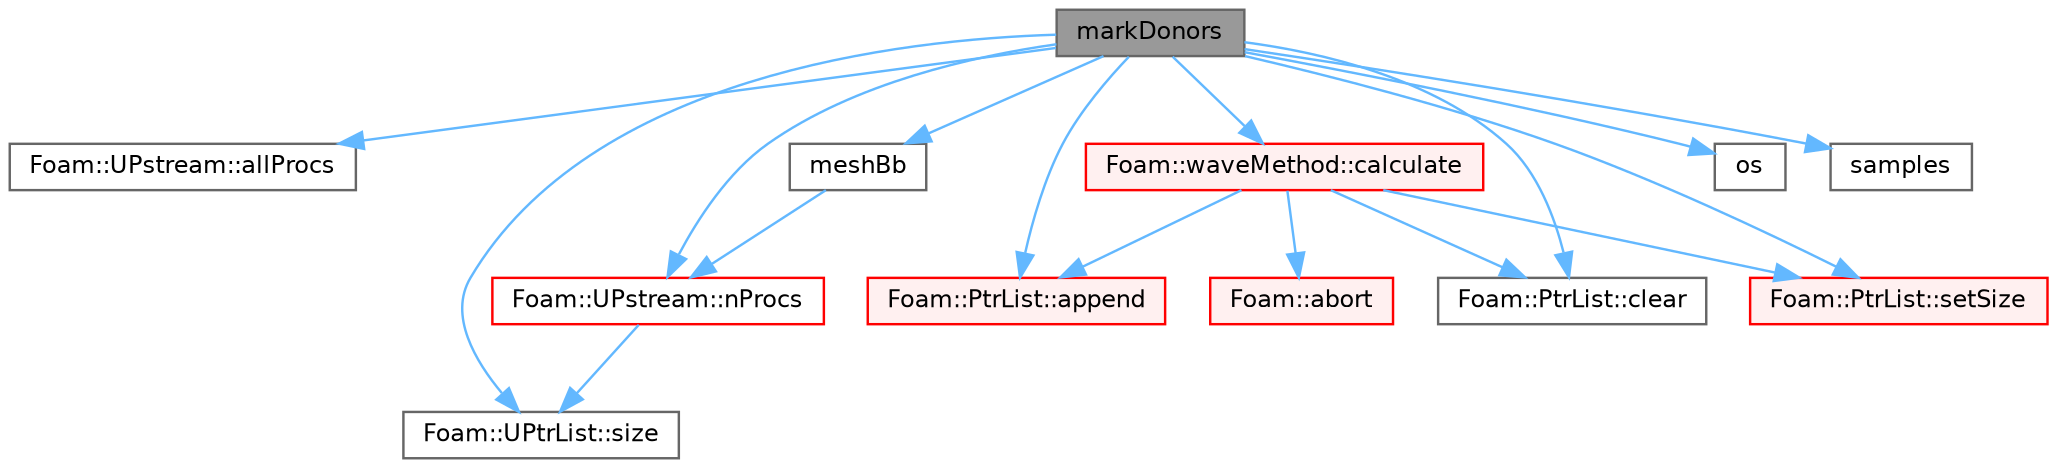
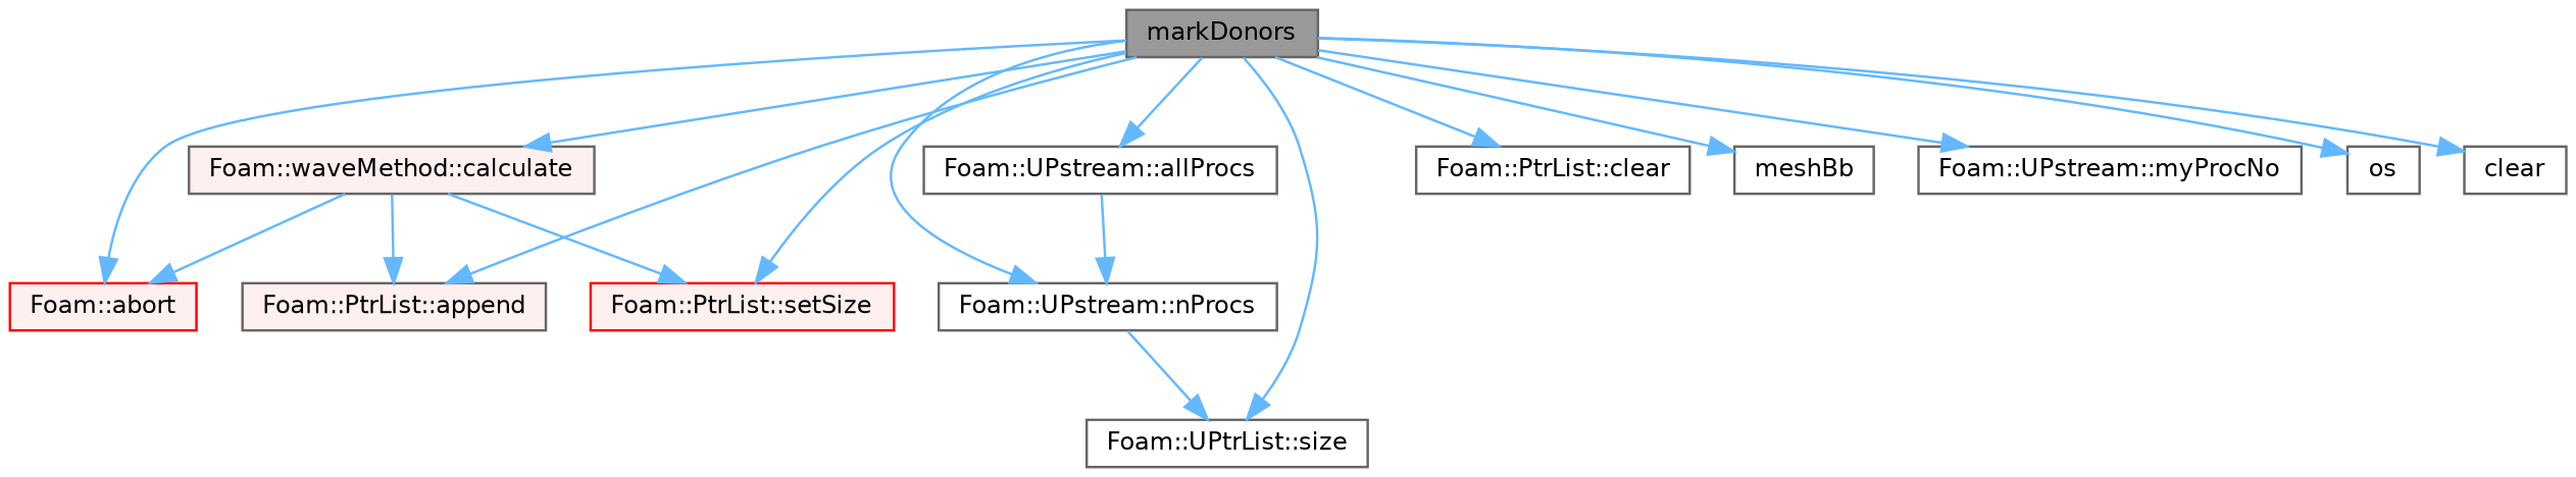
  digraph {
    fontname="DejaVu Sans"
    rankdir=TB
    node [color=grey40 fillcolor=white fontname="DejaVu Sans" fontsize=10 shape=box style=filled]
    edge [color=steelblue1 fontname="DejaVu Sans" fontsize=10 labelfontname=Helvetica labelfontsize=10 style=solid]
    n1 [color=gray40 fillcolor=grey60 fontcolor=black height=0.2 label=markDonors width=0.4]
    n2 [color=red fillcolor="#FFF0F0" height=0.2 label="Foam::abort" width=0.4]
    n3 [height=0.2 label="Foam::UPstream::allProcs" width=0.4]
-   n4 [color=red height=0.2 label="Foam::UPstream::nProcs" width=0.4]
+   n4 [height=0.2 label="Foam::UPstream::nProcs" width=0.4]
    n5 [height=0.2 label="Foam::UPtrList::size" width=0.4]
-   n6 [color=red fillcolor="#FFF0F0" height=0.2 label="Foam::PtrList::append" width=0.4]
-   n7 [color=red fillcolor="#FFF0F0" height=0.2 label="Foam::waveMethod::calculate" width=0.4]
+   n6 [fillcolor="#FFF0F0" height=0.2 label="Foam::PtrList::append" width=0.4]
+   n7 [fillcolor="#FFF0F0" height=0.2 label="Foam::waveMethod::calculate" width=0.4]
    n8 [height=0.2 label="Foam::PtrList::clear" width=0.4]
    n9 [color=red fillcolor="#FFF0F0" height=0.2 label="Foam::PtrList::setSize" width=0.4]
    n10 [height=0.2 label=meshBb width=0.4]
+   n11 [height=0.2 label="Foam::UPstream::myProcNo" width=0.4]
    n12 [height=0.2 label=os width=0.4]
-   n13 [height=0.2 label=samples width=0.4]
+   n13 [height=0.2 label=clear width=0.4]
+   n1 -> n2
    n1 -> n3
    n1 -> n4
    n1 -> n5
    n1 -> n6
    n1 -> n7
    n1 -> n8
    n1 -> n9
    n1 -> n10
+   n1 -> n11
    n1 -> n12
    n1 -> n13
-   n10 -> n4
+   n3 -> n4
    n4 -> n5
    n7 -> n2
    n7 -> n6
-   n7 -> n8
    n7 -> n9
  }
